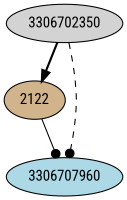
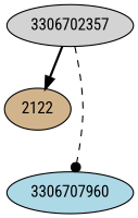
  strict digraph {
    fontname="Roboto Condensed"
    node [fontname="Roboto Condensed" style=filled]
    edge [arrowhead=dot fontname="Roboto Condensed"]
    n1 [fillcolor=tan label=2122]
    3306707960 [fillcolor=lightblue]
-   3306702350 [fillcolor=lightgrey]
-   n1 -> 3306707960 [style=solid]
+   3306702350 [fillcolor=lightgrey label=3306702357]
    3306702350 -> n1 [arrowhead=normal style=bold]
    3306702350 -> 3306707960 [style=dashed]
  }
